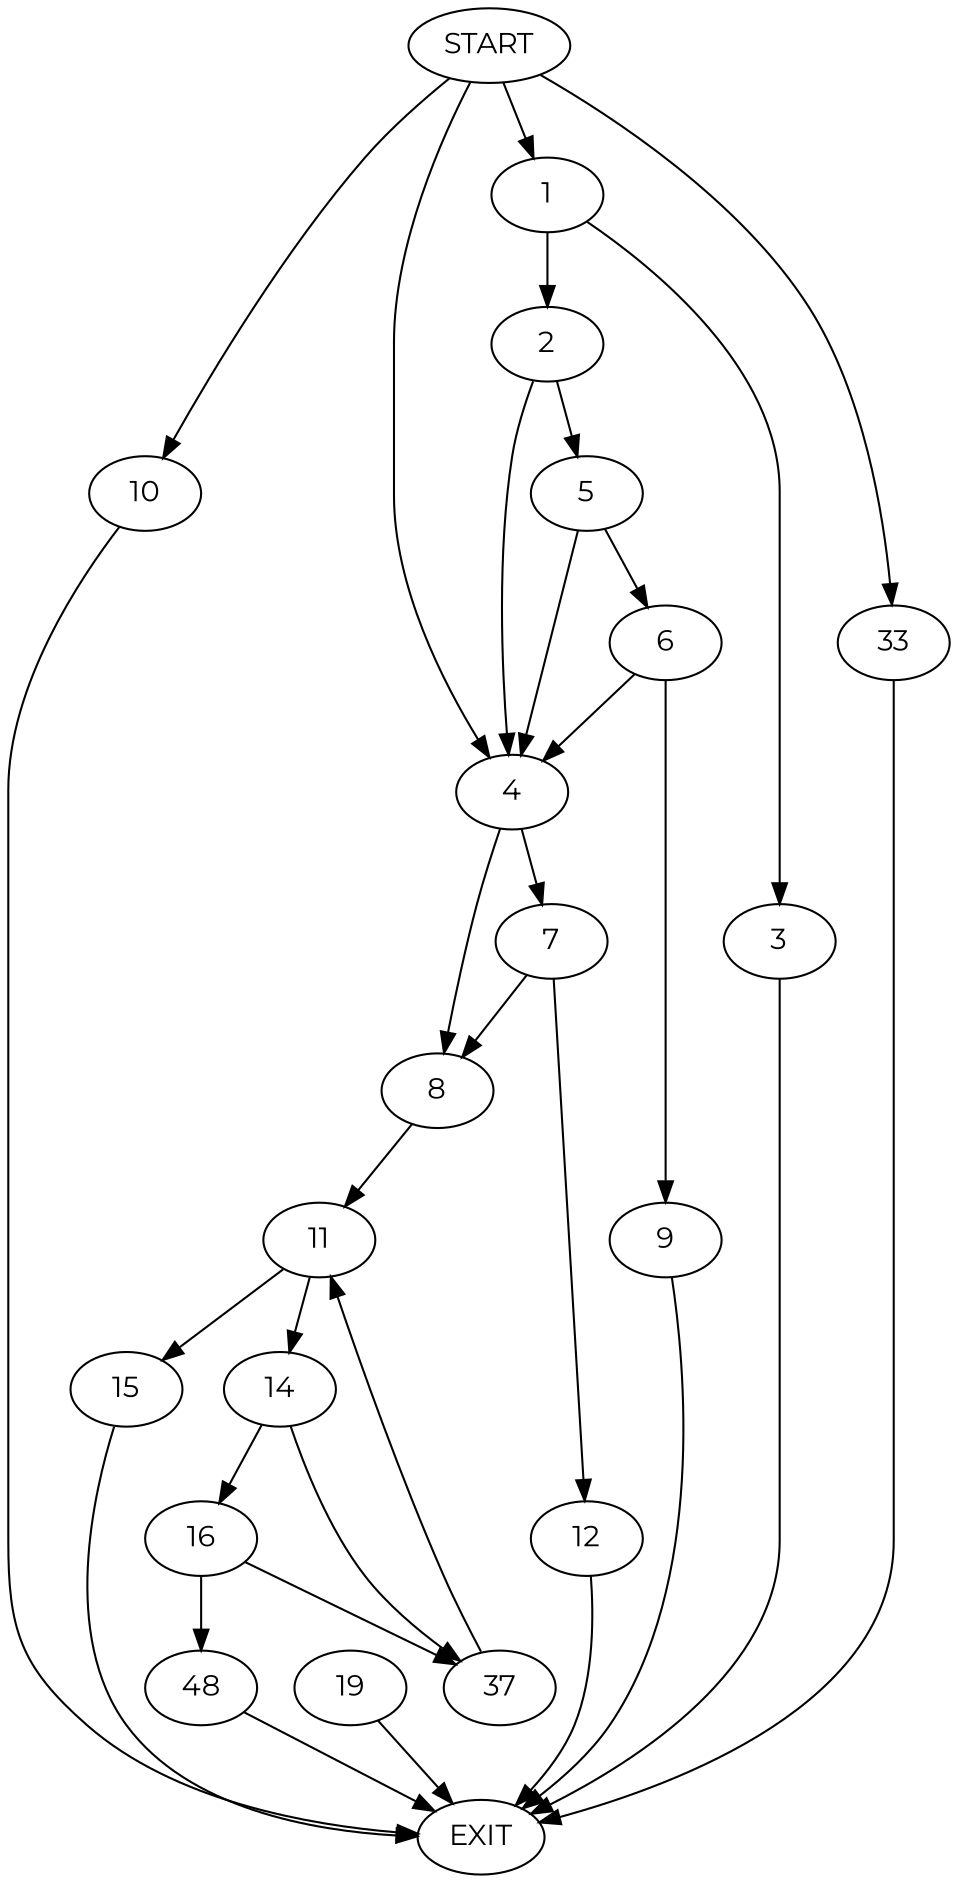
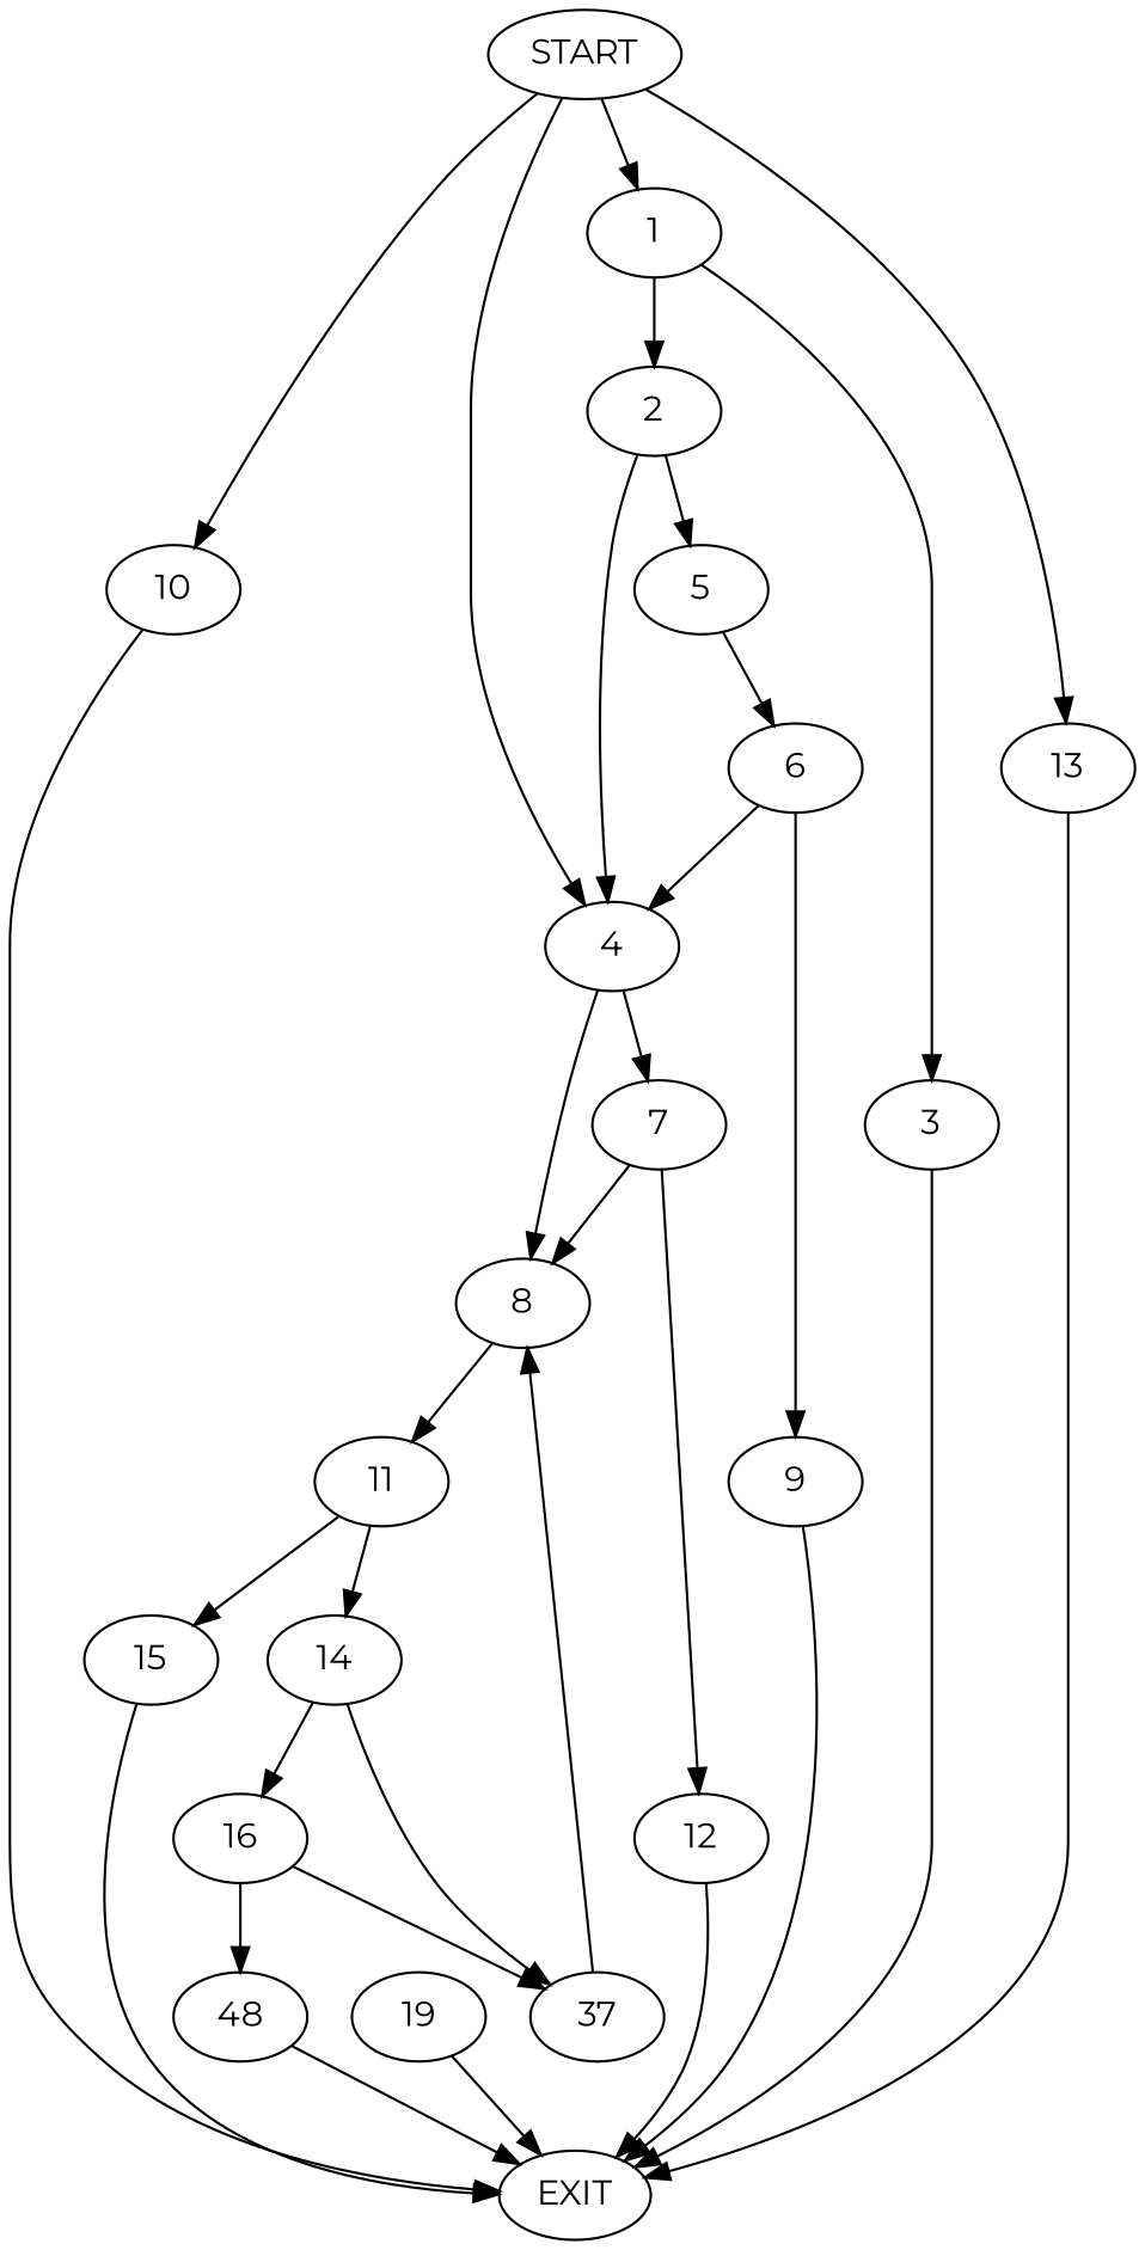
  digraph {
    fontname=Montserrat
    node [fontname=Montserrat]
    edge [fontname=Montserrat]
    n1 [label=START]
    1
    10
-   13 [label=33]
+   13
    4
    2
    3
    n8 [label=EXIT]
    19
    5
    7
    8
    6
    12
    11
    9
    14
    15
    16
    n20 [label=37]
    n21 [label=48]
    n1 -> 1
    n1 -> 10
    n1 -> 13
    n1 -> 4
    1 -> 2
    1 -> 3
    10 -> n8
    13 -> n8
    4 -> 7
    4 -> 8
    2 -> 4
    2 -> 5
    3 -> n8
    19 -> n8
-   5 -> 4
    5 -> 6
    7 -> 8
    7 -> 12
    8 -> 11
    6 -> 4
    6 -> 9
    12 -> n8
    11 -> 14
    11 -> 15
    9 -> n8
    14 -> 16
    14 -> n20
    15 -> n8
    16 -> n20
    16 -> n21
-   n20 -> 11
+   n20 -> 8
    n21 -> n8
  }
